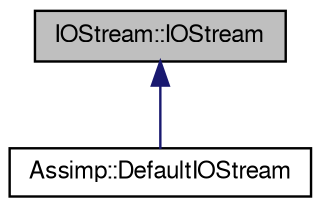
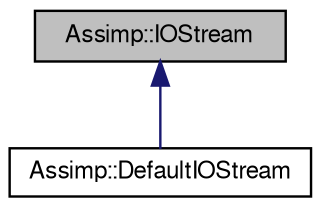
  digraph {
    node [color=black fontname=FreeSans fontsize=10 shape=record]
-   n1 [fillcolor=grey75 fontcolor=black height=0.2 label="IOStream::IOStream" style=filled width=0.4]
+   n1 [fillcolor=grey75 fontcolor=black height=0.2 label="Assimp::IOStream" style=filled width=0.4]
    n2 [height=0.2 label="Assimp::DefaultIOStream" width=0.4]
    n1 -> n2 [color=midnightblue dir=back fontname=FreeSans fontsize=10 labelfontname=FreeSans labelfontsize=10 style=solid]
  }
